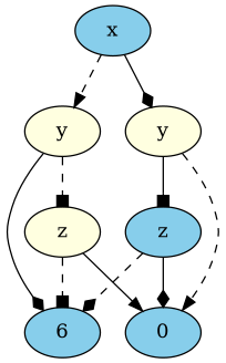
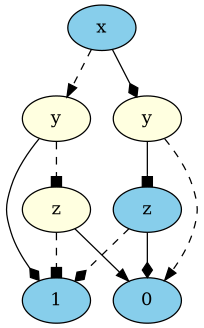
  digraph {
    node [fillcolor=skyblue style=filled]
    edge [arrowhead=diamond]
    n1 [fillcolor=lightyellow label=z]
    n2 [label=0]
-   n3 [label=6]
+   n3 [label=1]
    n4 [label=z]
    n5 [label=y fillcolor=lightyellow]
    n6 [label=y fillcolor=lightyellow]
    n7 [label=x]
    n1 -> n2 [arrowhead=normal]
    n1 -> n3 [style=dashed arrowhead=box]
    n4 -> n2
    n4 -> n3 [style=dashed]
    n5 -> n1 [style=dashed arrowhead=box]
    n5 -> n3
    n6 -> n2 [style=dashed arrowhead=normal]
    n6 -> n4 [arrowhead=box]
    n7 -> n5 [style=dashed arrowhead=normal]
    n7 -> n6
  }
